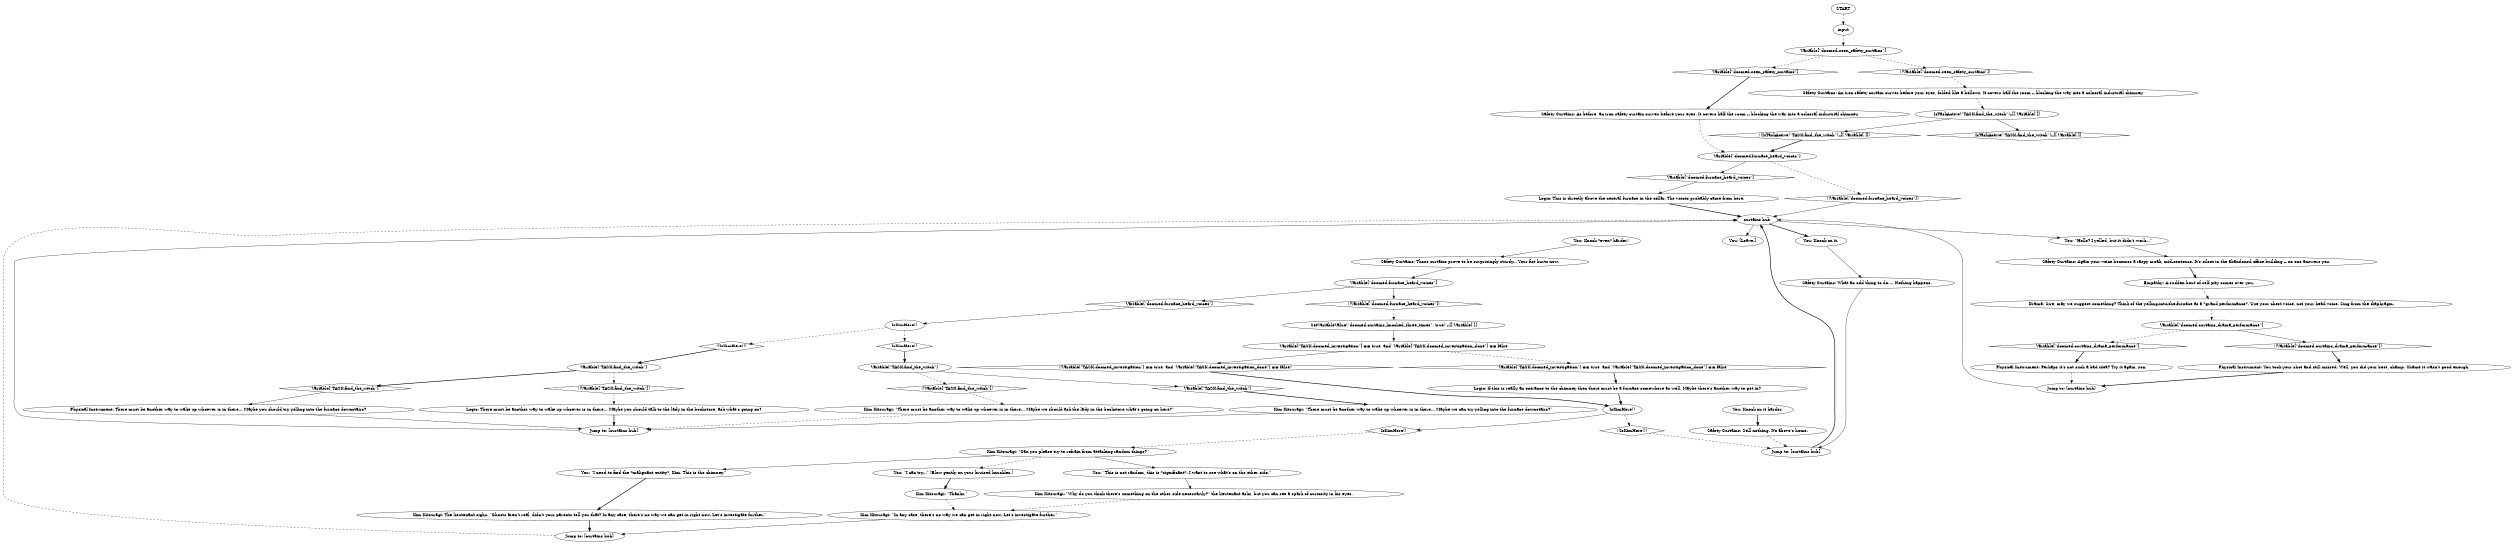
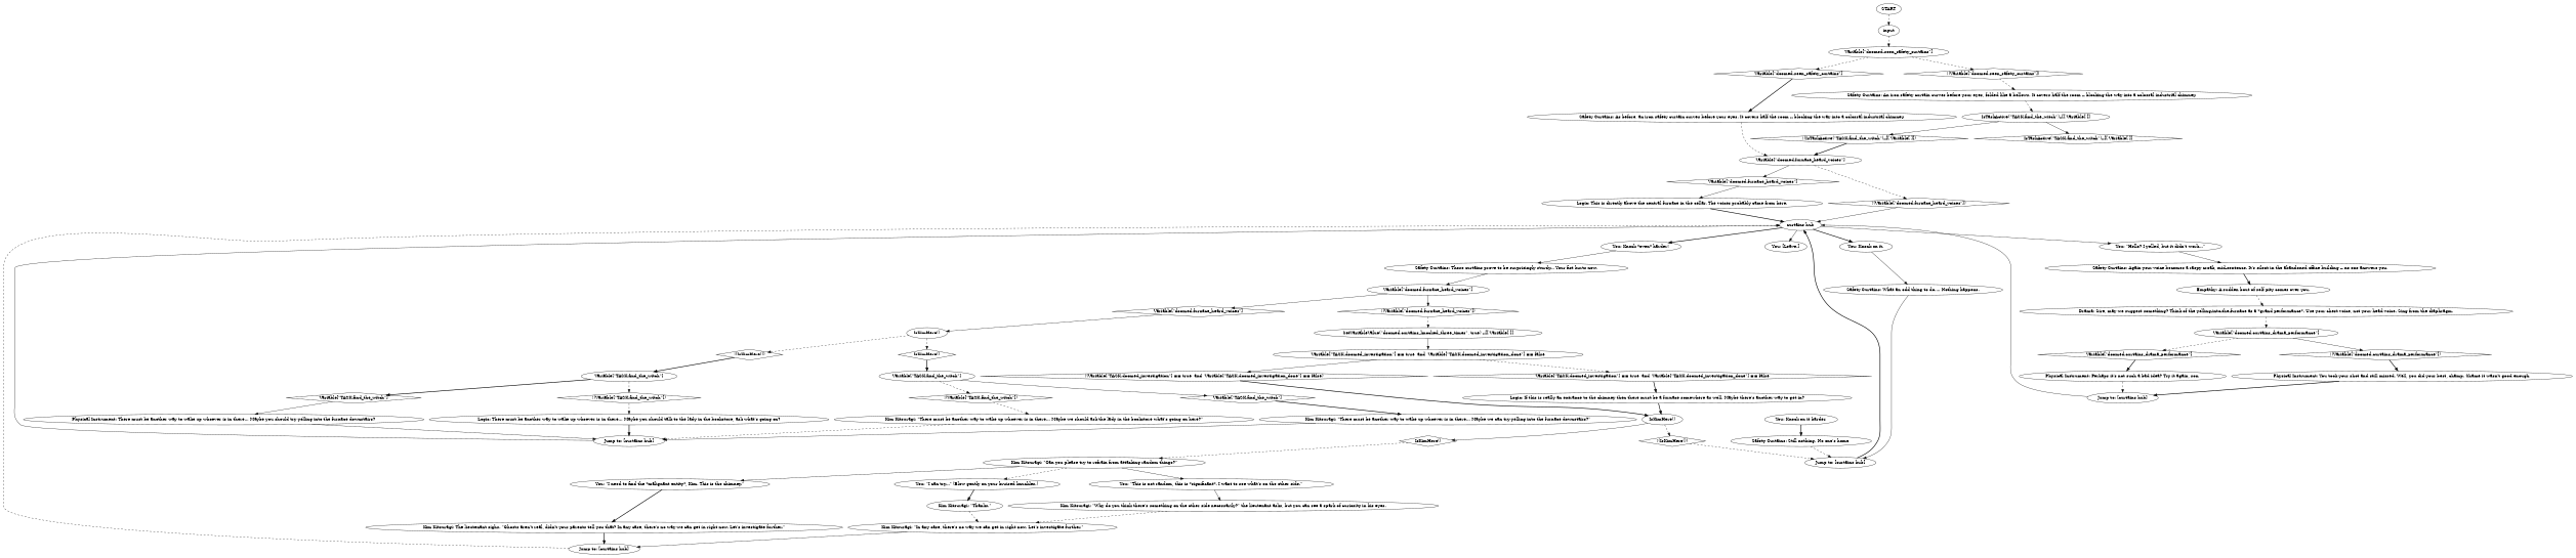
  digraph {
    edge [style=dashed]
    n1 [label=START]
    n2 [label=input]
    n3 [label="Variable[\"doomed.seen_safety_curtains\"]"]
    n4 [label="Variable[\"doomed.seen_safety_curtains\"]" shape=diamond]
    n5 [label="!(Variable[\"doomed.seen_safety_curtains\"])" shape=diamond]
    n6 [label="You: Knock on it harder."]
-   n7 [label="Safety Curtains: Still nothing. No above's home."]
+   n7 [label="Safety Curtains: Still nothing. No one's home."]
    n8 [label="Jump to: [curtains hub]"]
    n9 [label="Kim Kitsuragi: \"Thanks.\""]
    n10 [label="Kim Kitsuragi: \"In any case, there's no way we can get in right now. Let's investigate further.\""]
    n11 [label="Jump to: [curtains hub]"]
    n12 [label="Safety Curtains: An iron safety curtain curves before your eyes, folded like a bellows. It covers half the room -- blocking the way into a colossal industrial chimney."]
    n13 [label="IsTaskActive(\"TASK.find_the_witch\")--[[ Variable[ ]]"]
    n14 [label="IsTaskActive(\"TASK.find_the_witch\")--[[ Variable[ ]]" shape=diamond]
    n15 [label="!(IsTaskActive(\"TASK.find_the_witch\")--[[ Variable[ ]])" shape=diamond]
    n16 [label="Variable[\"TASK.doomed_investigation\"] == true  and  Variable[\"TASK.doomed_investigation_done\"] == false"]
    n17 [label="Variable[\"TASK.doomed_investigation\"] == true  and  Variable[\"TASK.doomed_investigation_done\"] == false" shape=diamond]
    n18 [label="!(Variable[\"TASK.doomed_investigation\"] == true  and  Variable[\"TASK.doomed_investigation_done\"] == false)" shape=diamond]
    n19 [label="Logic: If this is really an entrance to the chimney then there must be a furnace somewhere as well. Maybe there's another way to get in?"]
    n20 [label="IsKimHere()"]
    n21 [label="IsKimHere()" shape=diamond]
    n22 [label="!(IsKimHere())" shape=diamond]
    n23 [label="Variable[\"TASK.find_the_witch\"]"]
    n24 [label="Variable[\"TASK.find_the_witch\"]" shape=diamond]
    n25 [label="!(Variable[\"TASK.find_the_witch\"])" shape=diamond]
    n26 [label="Physical Instrument: There must be another way to wake up whoever is in there... Maybe you should try yelling into the furnace downstairs?"]
    n27 [label="Logic: There must be another way to wake up whoever is in there... Maybe you should talk to the lady in the bookstore, ask what's going on?"]
    n28 [label="Jump to: [curtains hub]"]
    n29 [label="curtains hub"]
    n30 [label="You: [Leave.]"]
    n31 [label="You: Knock *even* harder!"]
    n32 [label="You: Knock on it."]
    n33 [label="You: \"Hello? I yelled, but it didn't work...\""]
    n34 [label="Safety Curtains: Those curtains prove to be surprisingly sturdy... Your fist hurts now."]
    n35 [label="Safety Curtains: What an odd thing to do.... Nothing happens."]
    n36 [label="Safety Curtains: Again your voice becomes a raspy croak, mid-sentence. It's silent in the abandoned office building -- no one answers you."]
    n37 [label="Kim Kitsuragi: \"Why do you think there's something on the other side necessarily?\" the lieutenant asks, but you can see a spark of curiosity in his eyes."]
    n38 [label="IsKimHere()"]
    n39 [label="IsKimHere()" shape=diamond]
    n40 [label="!(IsKimHere())" shape=diamond]
    n41 [label="Variable[\"TASK.find_the_witch\"]"]
    n42 [label="Variable[\"TASK.find_the_witch\"]" shape=diamond]
    n43 [label="!(Variable[\"TASK.find_the_witch\"])" shape=diamond]
    n44 [label="Safety Curtains: As before, an iron safety curtain curves before your eyes. It covers half the room -- blocking the way into a colossal industrial chimney."]
    n45 [label="Variable[\"doomed.furnace_heard_voices\"]"]
    n46 [label="You: \"This is not random, this is *significant*. I want to see what's on the other side.\""]
    n47 [label="Variable[\"doomed.furnace_heard_voices\"]" shape=diamond]
    n48 [label="!(Variable[\"doomed.furnace_heard_voices\"])" shape=diamond]
    n49 [label="Kim Kitsuragi: \"Can you please try to refrain from attacking random things?\""]
    n50 [label="You: \"I can try...\" (Blow gently on your bruised knuckles.)"]
    n51 [label="You: \"I need to find the *malignant entity*, Kim. This is the chimney.\""]
    n52 [label="Empathy: A sudden bout of self pity comes over you."]
    n53 [label="Drama: Sire, may we suggest something? Think of the yelling-into-the-furnace as a *grand performance*. Use your chest voice, not your head voice. Sing from the diaphragm."]
    n54 [label="Variable[\"doomed.furnace_heard_voices\"]"]
    n55 [label="Variable[\"doomed.furnace_heard_voices\"]" shape=diamond]
    n56 [label="!(Variable[\"doomed.furnace_heard_voices\"])" shape=diamond]
    n57 [label="Kim Kitsuragi: \"There must be another way to wake up whoever is in there... Maybe we can try yelling into the furnace downstairs?\""]
    n58 [label="Variable[\"doomed.curtains_drama_performance\"]"]
    n59 [label="Variable[\"doomed.curtains_drama_performance\"]" shape=diamond]
    n60 [label="!(Variable[\"doomed.curtains_drama_performance\"])" shape=diamond]
    n61 [label="Kim Kitsuragi: \"There must be another way to wake up whoever is in there... Maybe we should ask the lady in the bookstore what's going on here?\""]
    n62 [label="Logic: This is directly above the central furnace in the cellar. The voices probably came from here."]
    n63 [label="Physical Instrument: You took your shot and still missed. Well, you did your best, champ. Shame it wasn't good enough."]
    n64 [label="Jump to: [curtains hub]"]
    n65 [label="Kim Kitsuragi: The lieutenant sighs. \"Ghosts aren't real, didn't your parents tell you that? In any case, there's no way we can get in right now. Let's investigate further.\""]
    n66 [label="Physical Instrument: Perhaps it's not such a bad idea? Try it again, son."]
    n67 [label="SetVariableValue(\"doomed.curtains_knocked_three_times\", true) --[[ Variable[ ]]"]
    n1 -> n2
    n2 -> n3
    n3 -> n4
    n3 -> n5
    n4 -> n44 [style=bold]
    n5 -> n12
    n6 -> n7 [style=bold]
    n7 -> n8
    n8 -> n29 [style=bold]
    n9 -> n10
    n10 -> n11 [style=solid]
    n11 -> n29
    n12 -> n13
    n13 -> n14 [style=solid]
    n13 -> n15 [style=solid]
    n15 -> n45 [style=bold]
    n16 -> n17
    n16 -> n18 [style=solid]
    n17 -> n19 [style=bold]
    n18 -> n20 [style=bold]
    n19 -> n20 [style=bold]
    n20 -> n21 [style=solid]
    n20 -> n22
    n21 -> n49
    n22 -> n8
    n23 -> n24 [style=bold]
    n23 -> n25
    n24 -> n26 [style=solid]
    n25 -> n27
    n26 -> n28 [style=solid]
    n27 -> n28 [style=bold]
    n28 -> n29 [style=solid]
    n29 -> n30 [style=solid]
+   n29 -> n31 [style=bold]
    n29 -> n32 [style=bold]
    n29 -> n33 [style=solid]
    n31 -> n34 [style=solid]
    n32 -> n35 [style=solid]
    n33 -> n36 [style=solid]
    n34 -> n54 [style=solid]
    n35 -> n8 [style=solid]
    n36 -> n52 [style=bold]
    n37 -> n10
    n38 -> n39
    n38 -> n40
    n39 -> n41 [style=bold]
    n40 -> n23 [style=bold]
    n41 -> n42 [style=solid]
    n41 -> n43
    n42 -> n57 [style=bold]
    n43 -> n61
    n44 -> n45
    n45 -> n47 [style=solid]
    n45 -> n48
    n46 -> n37 [style=solid]
    n47 -> n62 [style=solid]
    n48 -> n29 [style=solid]
    n49 -> n46 [style=solid]
    n49 -> n50
    n49 -> n51 [style=solid]
    n50 -> n9 [style=bold]
    n51 -> n65 [style=bold]
    n52 -> n53
    n53 -> n58
    n54 -> n55 [style=solid]
    n54 -> n56 [style=solid]
    n55 -> n38 [style=solid]
    n56 -> n67
    n57 -> n28 [style=solid]
    n58 -> n59
    n58 -> n60 [style=solid]
    n59 -> n66 [style=bold]
    n60 -> n63 [style=bold]
    n61 -> n28
    n62 -> n29 [style=bold]
    n63 -> n64 [style=bold]
    n64 -> n29 [style=solid]
    n65 -> n11 [style=bold]
    n66 -> n64
    n67 -> n16 [style=solid]
  }
